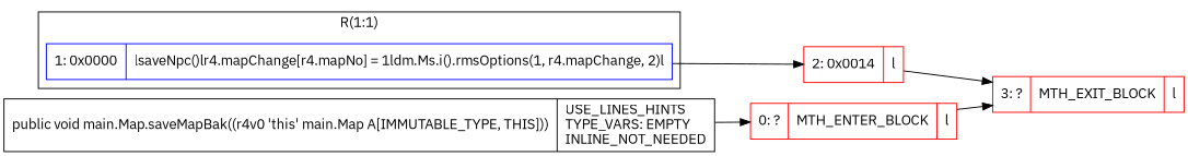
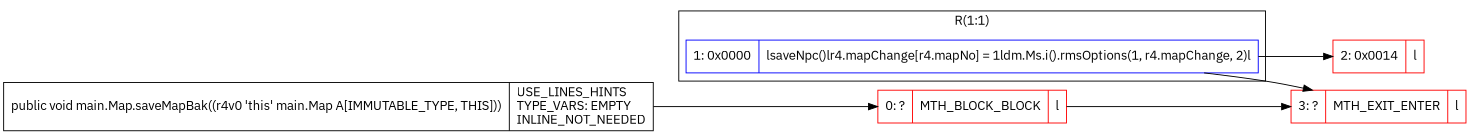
  digraph {
    fontname="IBM Plex Sans"
    rankdir=LR
    node [color=red fontname="IBM Plex Sans" shape=record]
    edge [fontname="IBM Plex Sans"]
    n1 [color=blue label="{1\:\ 0x0000|lsaveNpc()lr4.mapChange[r4.mapNo] = 1ldm.Ms.i().rmsOptions(1, r4.mapChange, 2)l}"]
    n2 [label="{2\:\ 0x0014|l}"]
-   n3 [label="{3\:\ ?|MTH_EXIT_BLOCK\l|l}"]
-   n4 [label="{0\:\ ?|MTH_ENTER_BLOCK\l|l}"]
+   n3 [label="{3\:\ ?|MTH_EXIT_ENTER\l|l}"]
+   n4 [label="{0\:\ ?|MTH_BLOCK_BLOCK\l|l}"]
    n5 [label="{public void main.Map.saveMapBak((r4v0 'this' main.Map A[IMMUTABLE_TYPE, THIS]))  | USE_LINES_HINTS\lTYPE_VARS: EMPTY\lINLINE_NOT_NEEDED\l}" color=""]
    subgraph cluster_1 {
      label="R(1:1)"
      n1
    }
    n1 -> n2
-   n2 -> n3
+   n1 -> n3
    n4 -> n3
    n5 -> n4
  }
